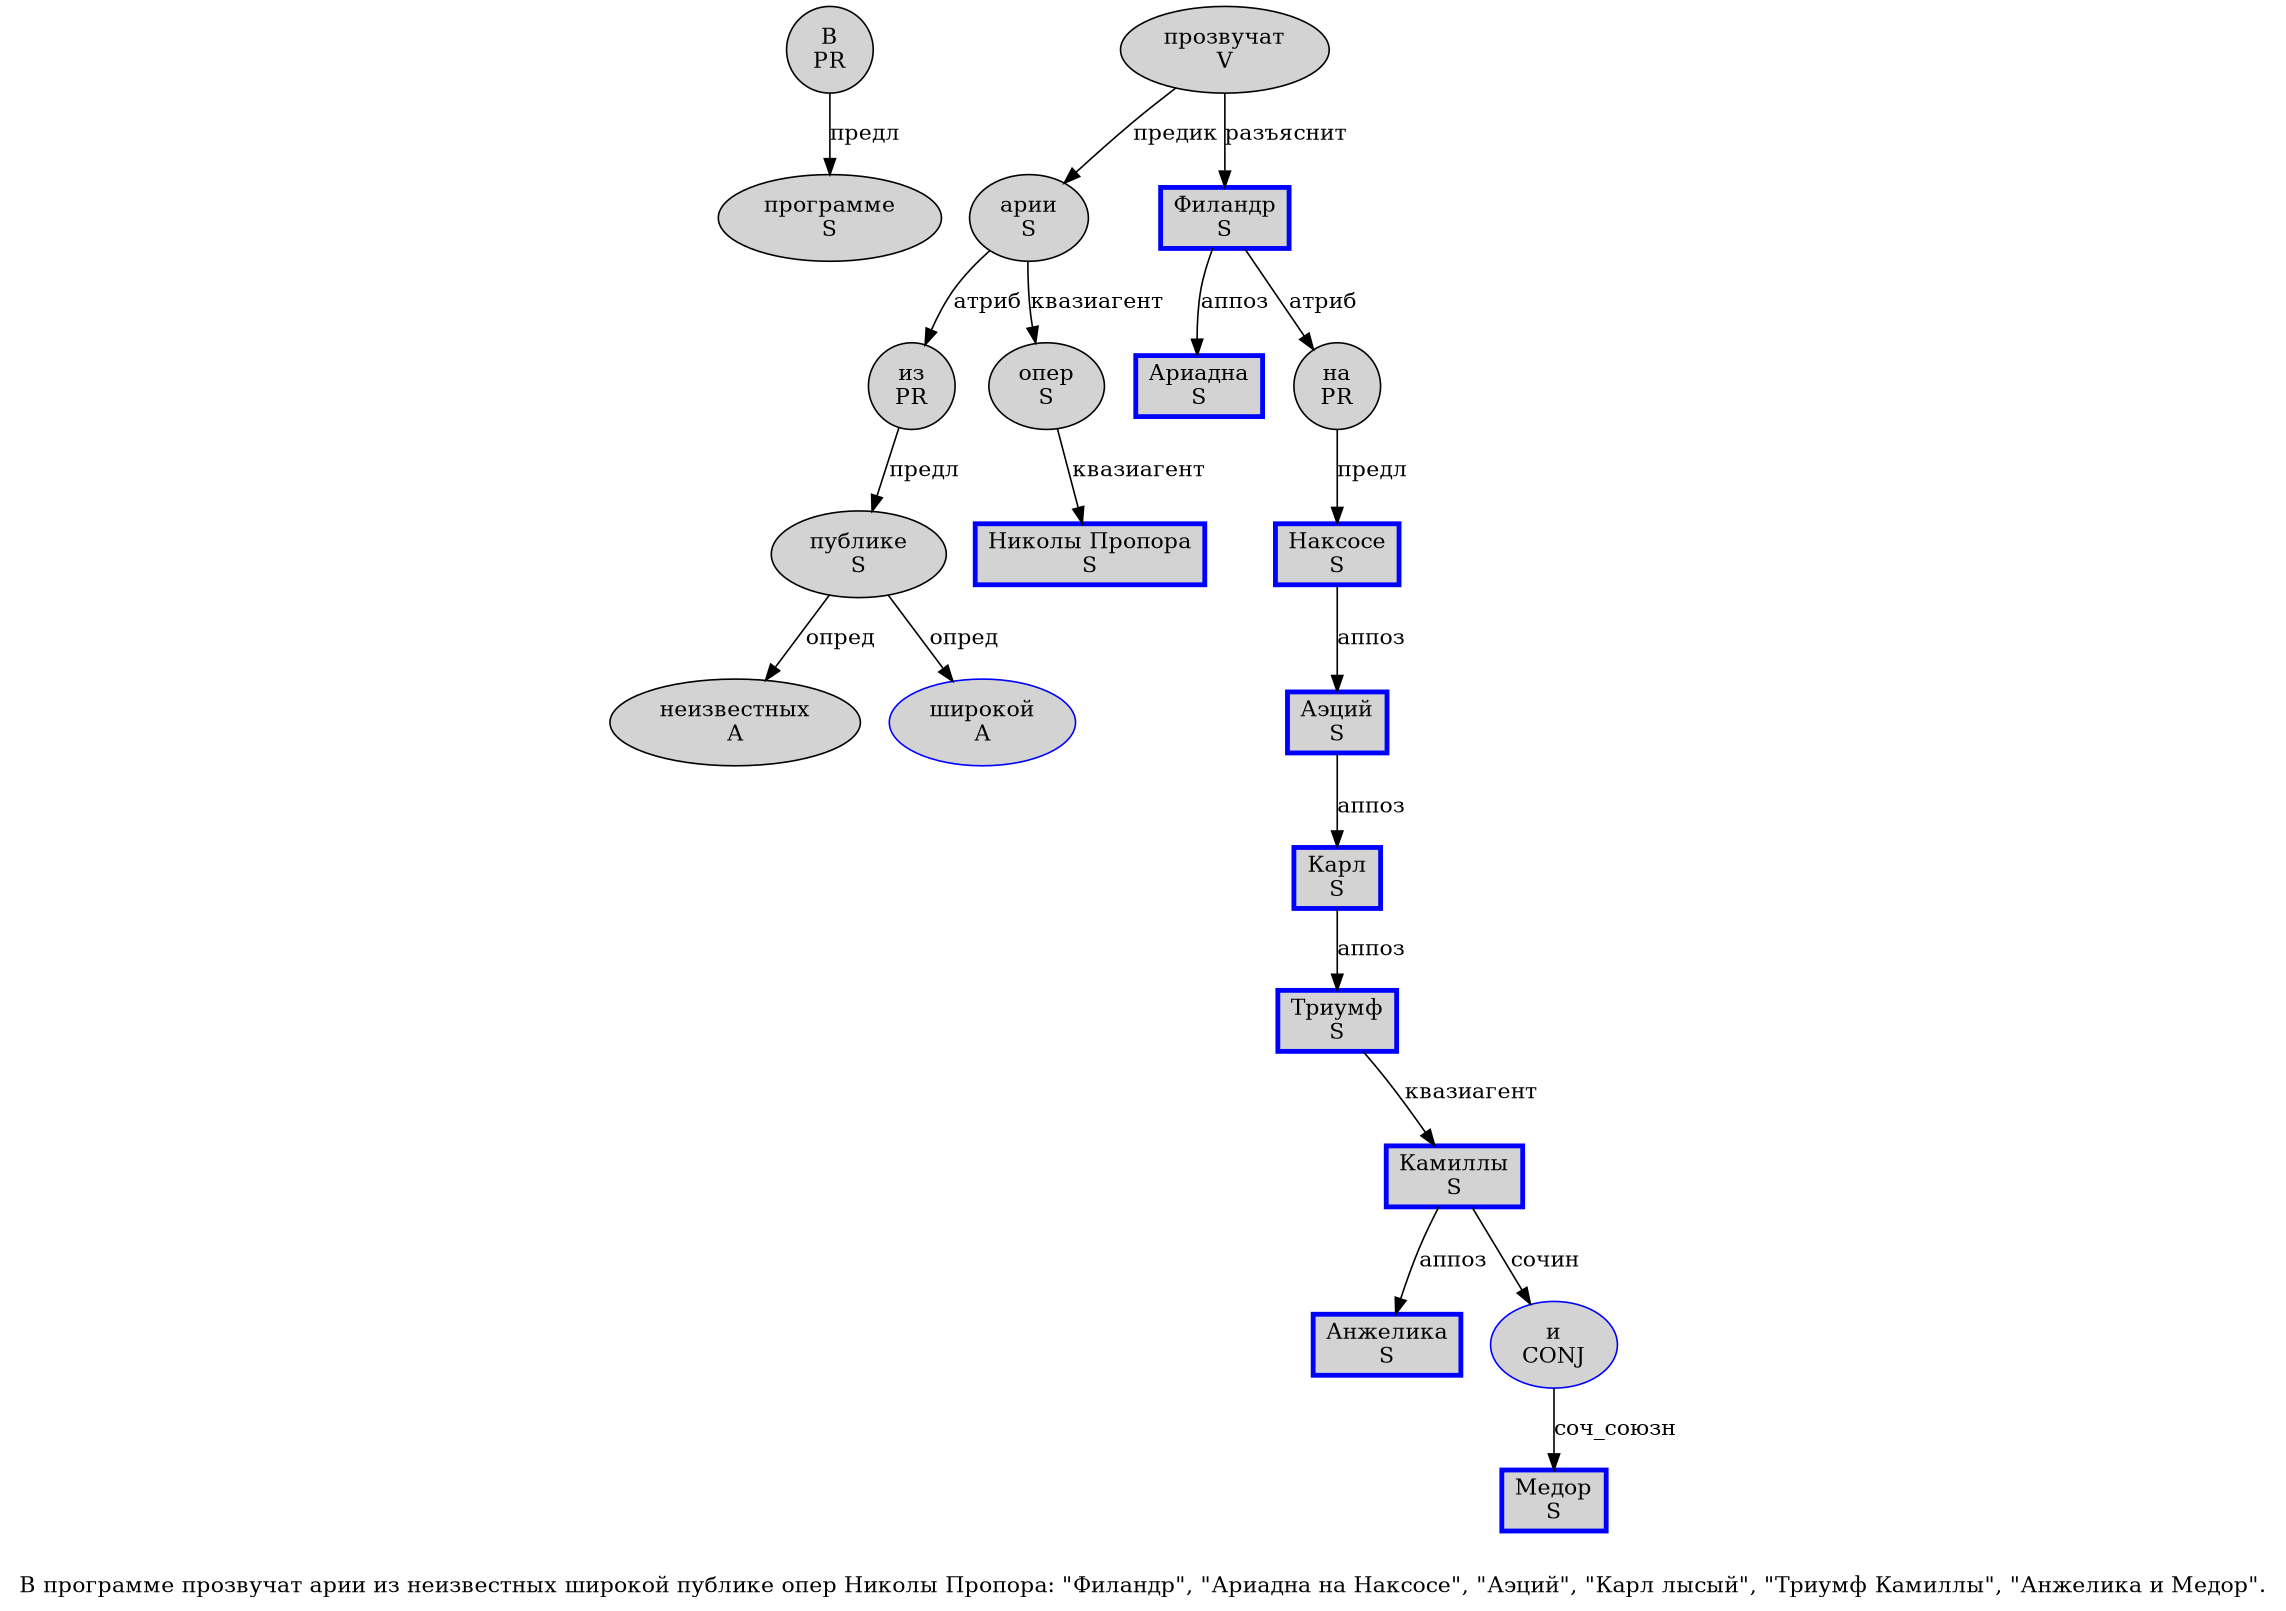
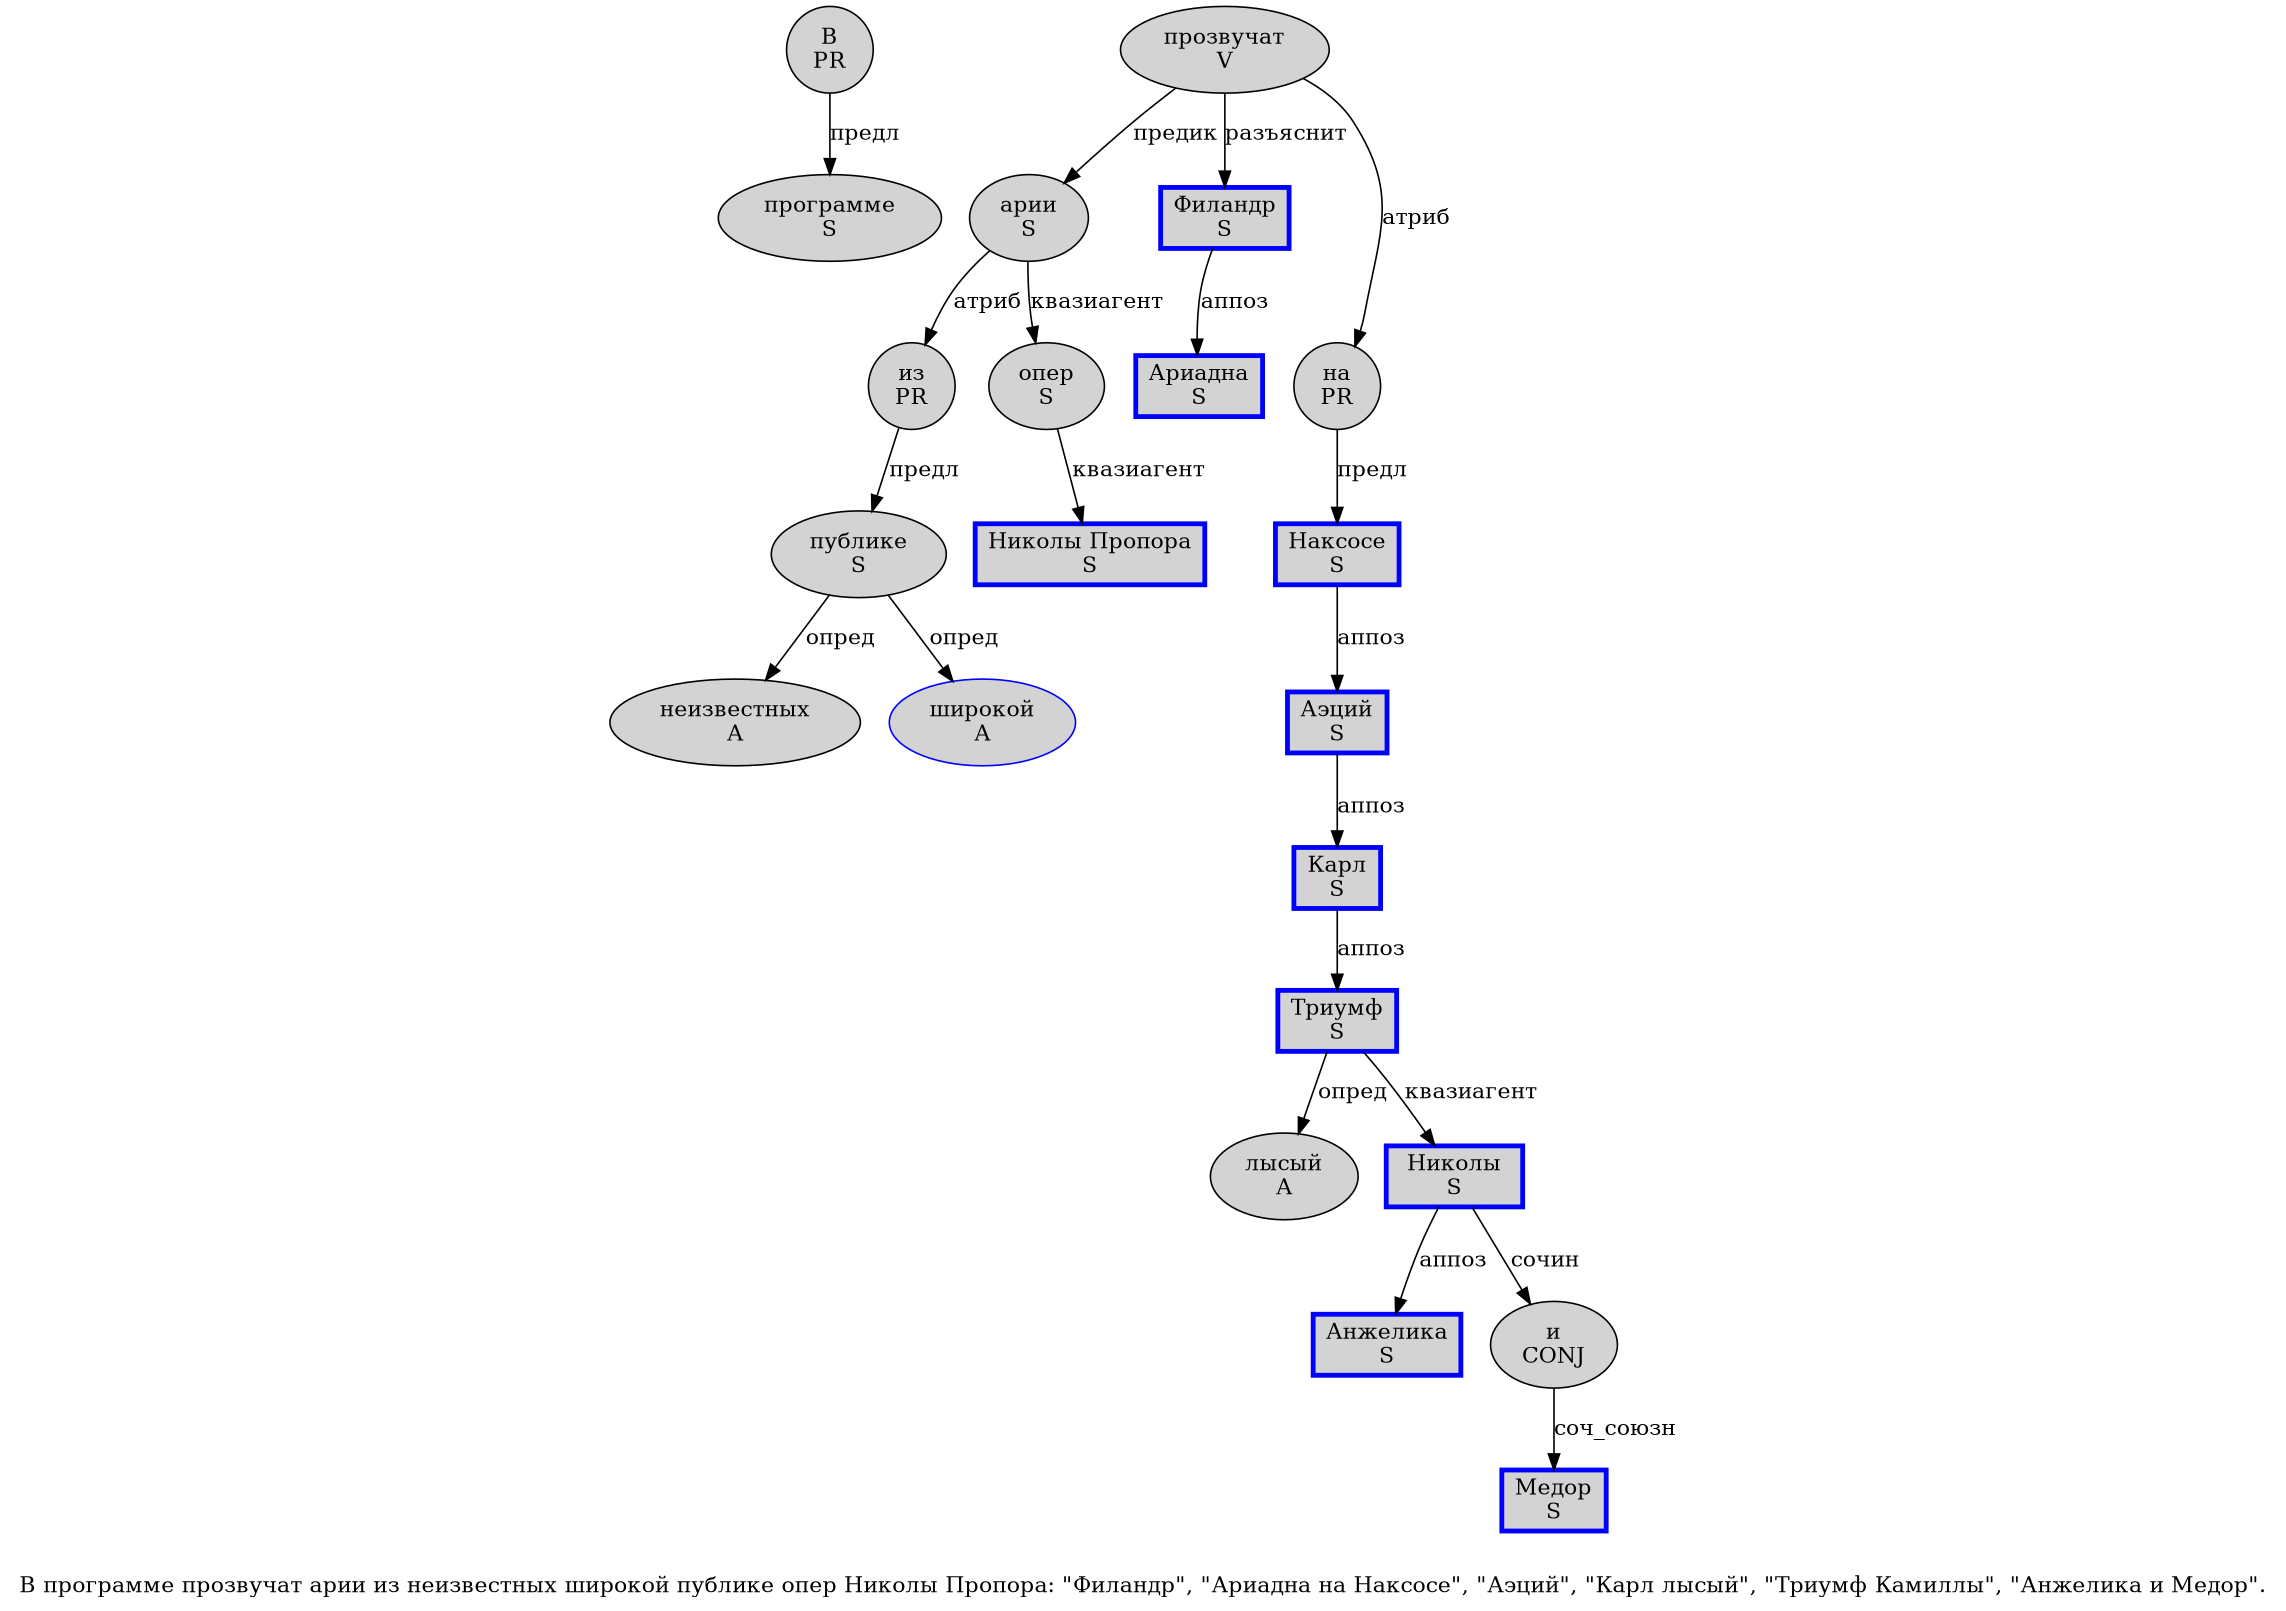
  digraph {
    label="В программе прозвучат арии из неизвестных широкой публике опер Николы Пропора: \"Филандр\", \"Ариадна на Наксосе\", \"Аэций\", \"Карл лысый\", \"Триумф Камиллы\", \"Анжелика и Медор\"."
    node [fillcolor=lightgray penwidth=1 shape=ellipse style=filled]
    n1 [label="В\nPR"]
    n2 [label="программе\nS"]
    n3 [label="прозвучат\nV"]
    n4 [label="арии\nS"]
    n5 [color=blue label="Филандр\nS" penwidth=3 shape=box]
    n6 [label="из\nPR"]
    n7 [label="опер\nS"]
    n8 [color=blue label="Ариадна\nS" penwidth=3 shape=box]
    n9 [label="на\nPR"]
    n10 [label="публике\nS"]
    n11 [color=blue label="Николы Пропора\nS" penwidth=3 shape=box]
    n12 [label="неизвестных\nA"]
    n13 [color=blue label="широкой\nA"]
    n14 [color=blue label="Наксосе\nS" penwidth=3 shape=box]
    n15 [color=blue label="Аэций\nS" penwidth=3 shape=box]
    n16 [color=blue label="Карл\nS" penwidth=3 shape=box]
    n17 [color=blue label="Триумф\nS" penwidth=3 shape=box]
-   n19 [color=blue label="Камиллы\nS" penwidth=3 shape=box]
+   n18 [label="лысый\nA"]
+   n19 [color=blue label="Николы\nS" penwidth=3 shape=box]
    n20 [color=blue label="Анжелика\nS" penwidth=3 shape=box]
-   n21 [label="и\nCONJ" color=blue]
+   n21 [label="и\nCONJ"]
    n22 [color=blue label="Медор\nS" penwidth=3 shape=box]
    n1 -> n2 [label="предл"]
    n3 -> n4 [label="предик"]
    n3 -> n5 [label="разъяснит"]
    n4 -> n6 [label="атриб"]
    n4 -> n7 [label="квазиагент"]
    n5 -> n8 [label="аппоз"]
-   n5 -> n9 [label="атриб"]
+   n3 -> n9 [label="атриб"]
    n6 -> n10 [label="предл"]
    n7 -> n11 [label="квазиагент"]
    n9 -> n14 [label="предл"]
    n10 -> n12 [label="опред"]
    n10 -> n13 [label="опред"]
    n14 -> n15 [label="аппоз"]
    n15 -> n16 [label="аппоз"]
    n16 -> n17 [label="аппоз"]
+   n17 -> n18 [label="опред"]
    n17 -> n19 [label="квазиагент"]
    n19 -> n20 [label="аппоз"]
    n19 -> n21 [label="сочин"]
    n21 -> n22 [label="соч_союзн"]
  }
